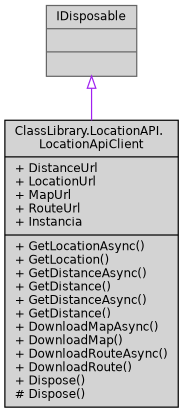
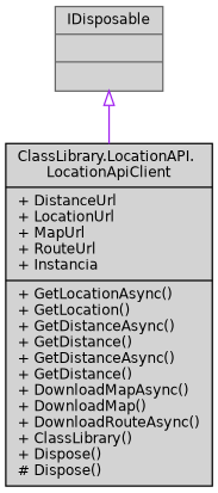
  digraph {
    node [fillcolor=lightgrey fontname=Helvetica fontsize=10 shape=record style=filled]
    n1 [color=gray40 fontcolor=black height=0.2 label="{IDisposable\n||}" width=0.4]
-   n2 [color=black height=0.2 label="{ClassLibrary.LocationAPI.\lLocationApiClient\n|+ DistanceUrl\l+ LocationUrl\l+ MapUrl\l+ RouteUrl\l+ Instancia\l|+ GetLocationAsync()\l+ GetLocation()\l+ GetDistanceAsync()\l+ GetDistance()\l+ GetDistanceAsync()\l+ GetDistance()\l+ DownloadMapAsync()\l+ DownloadMap()\l+ DownloadRouteAsync()\l+ DownloadRoute()\l+ Dispose()\l# Dispose()\l}" width=0.4]
+   n2 [color=black height=0.2 label="{ClassLibrary.LocationAPI.\lLocationApiClient\n|+ DistanceUrl\l+ LocationUrl\l+ MapUrl\l+ RouteUrl\l+ Instancia\l|+ GetLocationAsync()\l+ GetLocation()\l+ GetDistanceAsync()\l+ GetDistance()\l+ GetDistanceAsync()\l+ GetDistance()\l+ DownloadMapAsync()\l+ DownloadMap()\l+ DownloadRouteAsync()\l+ ClassLibrary()\l+ Dispose()\l# Dispose()\l}" width=0.4]
    n1 -> n2 [arrowtail=onormal color=purple dir=back fontname=Helvetica fontsize=10 labelfontname=Helvetica labelfontsize=10 style=solid]
  }
